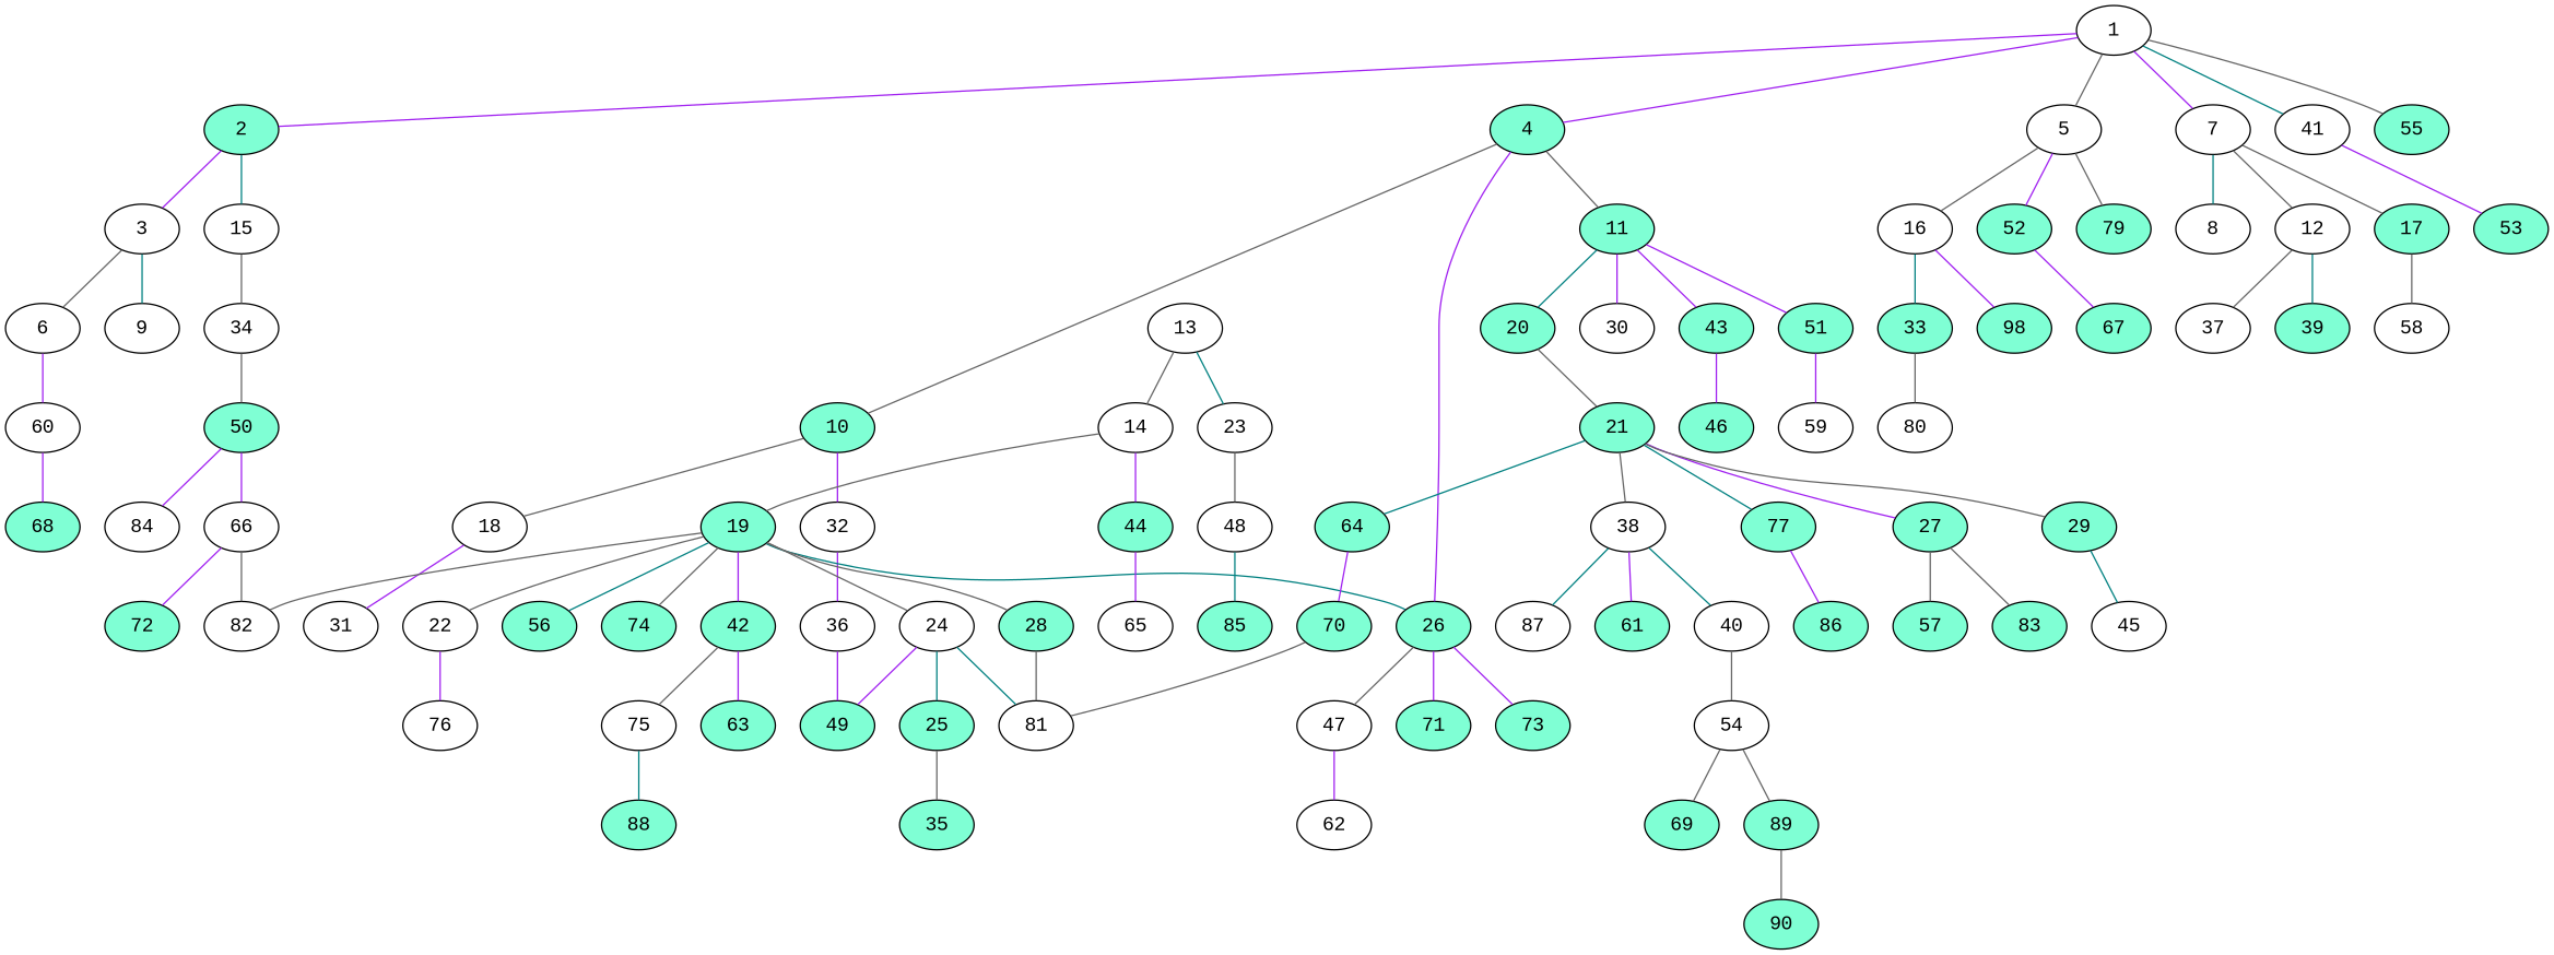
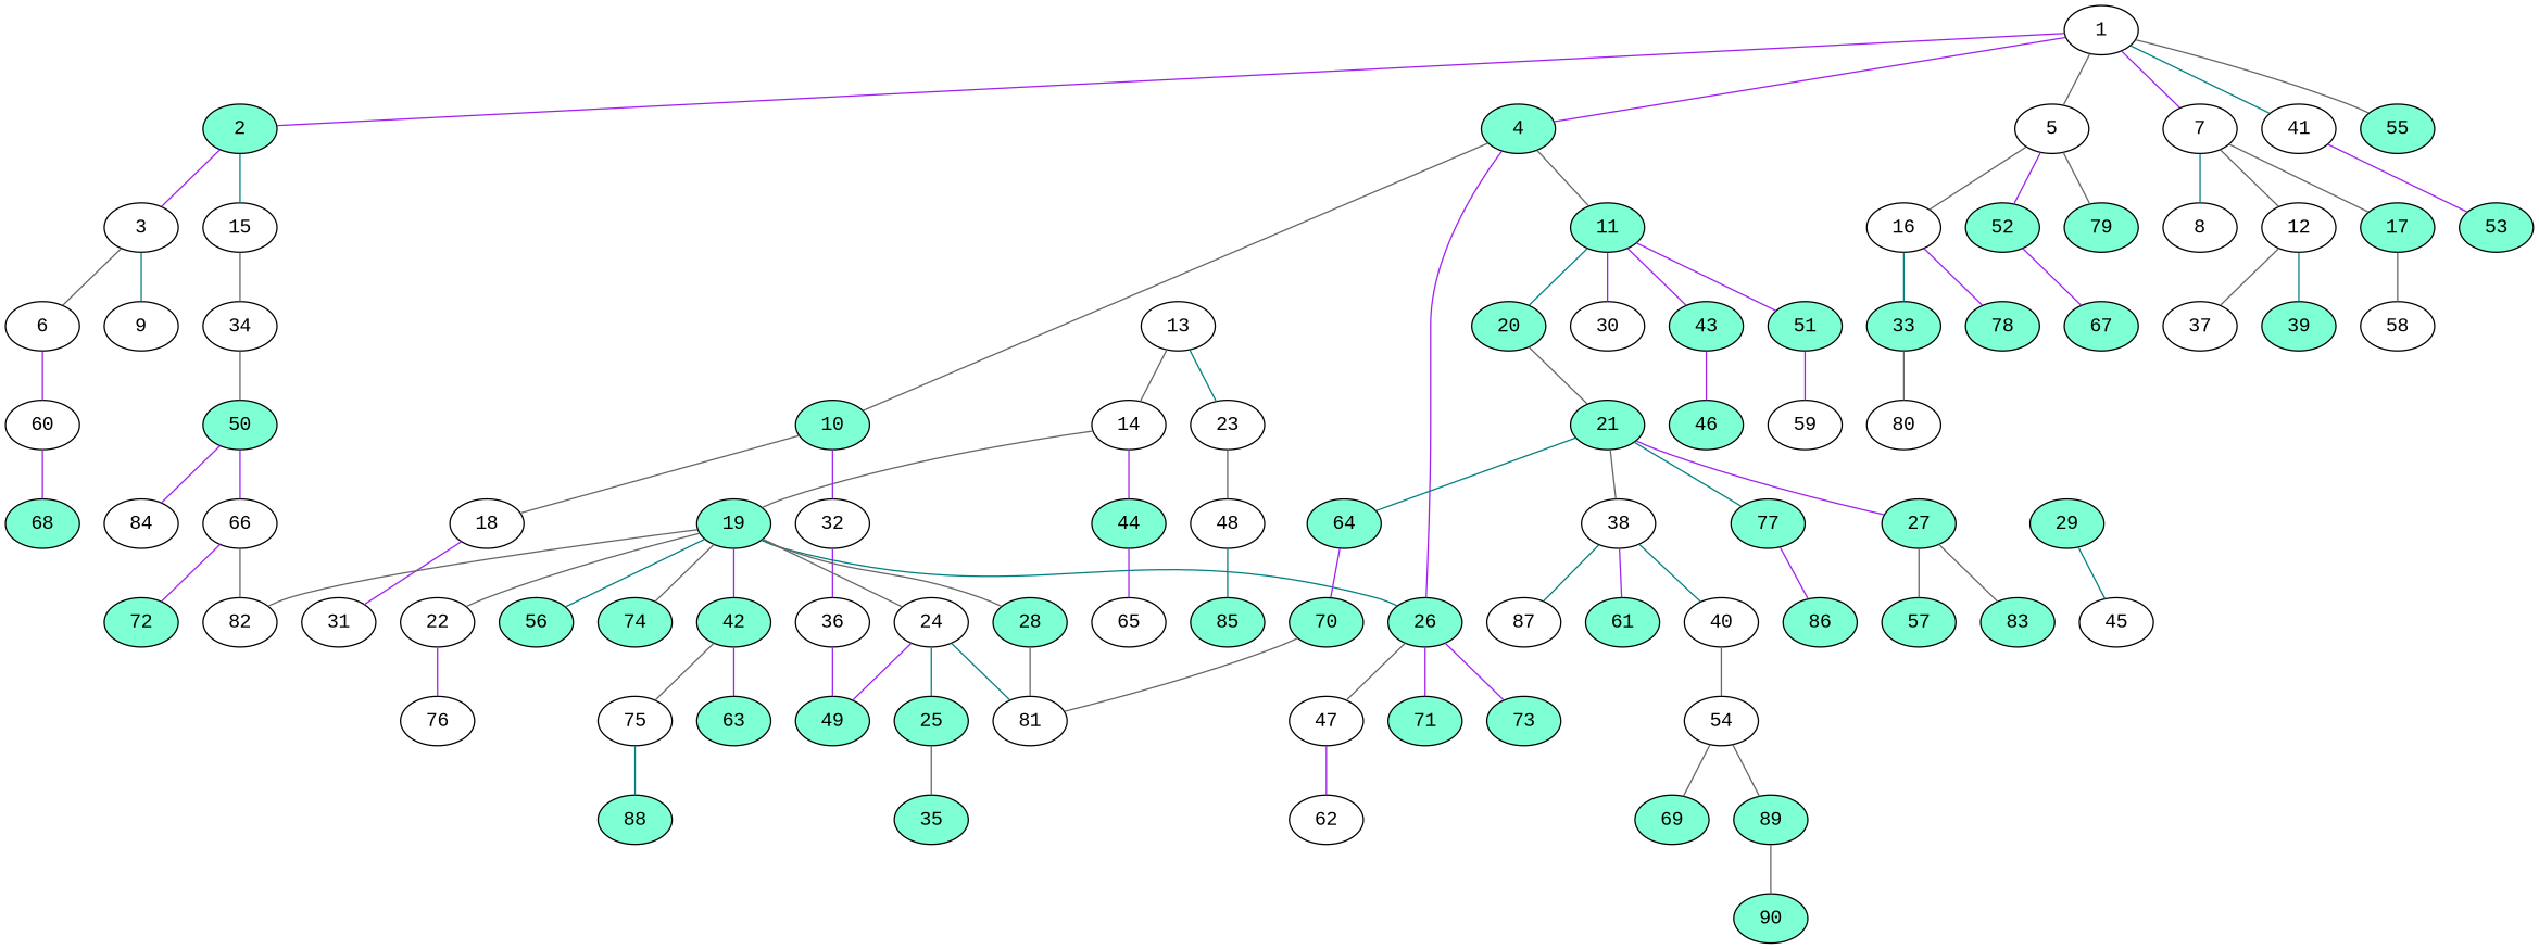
  graph {
    fontname="Liberation Mono"
    node [fillcolor=aquamarine fontname="Liberation Mono" style=filled]
    edge [color=gray40 fontname="Liberation Mono"]
    1 [fillcolor=white]
    2
    4
    5 [fillcolor=white]
    7 [fillcolor=white]
    41 [fillcolor=white]
    55
    3 [fillcolor=white]
    15 [fillcolor=white]
    10
    11
    26
    16 [fillcolor=white]
    52
    79
    8 [fillcolor=white]
    12 [fillcolor=white]
    17
    53
    6 [fillcolor=white]
    9 [fillcolor=white]
    34 [fillcolor=white]
    18 [fillcolor=white]
    32 [fillcolor=white]
    20
    30 [fillcolor=white]
    43
    51
    47 [fillcolor=white]
    71
    73
    33
-   78 [label=98]
+   78
    67
    37 [fillcolor=white]
    39
    13 [fillcolor=white]
    14 [fillcolor=white]
    23 [fillcolor=white]
    58 [fillcolor=white]
    60 [fillcolor=white]
    50
    68
    31 [fillcolor=white]
    36 [fillcolor=white]
    21
    46
    59 [fillcolor=white]
    62 [fillcolor=white]
    80 [fillcolor=white]
    19
    44
    48 [fillcolor=white]
    49
    27
    29
    38 [fillcolor=white]
    64
    77
    22 [fillcolor=white]
    24 [fillcolor=white]
    28
    42
    56
    74
    82 [fillcolor=white]
    65 [fillcolor=white]
    85
    76 [fillcolor=white]
    25
    81 [fillcolor=white]
    63
    75 [fillcolor=white]
    66 [fillcolor=white]
    84 [fillcolor=white]
    35
    88
    57
    83
    45 [fillcolor=white]
    40 [fillcolor=white]
    61
    87 [fillcolor=white]
    70
    86
    54 [fillcolor=white]
    72
    69
    89
    90
    1 -- 2 [color=purple]
    1 -- 4 [color=purple]
    1 -- 5
    1 -- 7 [color=purple]
    1 -- 41 [color=teal]
    1 -- 55
    2 -- 3 [color=purple]
    2 -- 15 [color=teal]
    4 -- 10
    4 -- 11
    4 -- 26 [color=purple]
    5 -- 16
    5 -- 52 [color=purple]
    5 -- 79
    7 -- 8 [color=teal]
    7 -- 12
    7 -- 17
    41 -- 53 [color=purple]
    3 -- 6
    3 -- 9 [color=teal]
    15 -- 34
    10 -- 18
    10 -- 32 [color=purple]
    11 -- 20 [color=teal]
    11 -- 30 [color=purple]
    11 -- 43 [color=purple]
    11 -- 51 [color=purple]
    26 -- 47
    26 -- 71 [color=purple]
    26 -- 73 [color=purple]
    16 -- 33 [color=teal]
    16 -- 78 [color=purple]
    52 -- 67 [color=purple]
    12 -- 37
    12 -- 39 [color=teal]
    17 -- 58
    6 -- 60 [color=purple]
    34 -- 50
    18 -- 31 [color=purple]
    32 -- 36 [color=purple]
    20 -- 21
    43 -- 46 [color=purple]
    51 -- 59 [color=purple]
    47 -- 62 [color=purple]
    33 -- 80
    13 -- 14
    13 -- 23 [color=teal]
    14 -- 19
    14 -- 44 [color=purple]
    23 -- 48
    60 -- 68 [color=purple]
    50 -- 66 [color=purple]
    50 -- 84 [color=purple]
    36 -- 49 [color=purple]
    21 -- 27 [color=purple]
-   21 -- 29
    21 -- 38
    21 -- 64 [color=teal]
    21 -- 77 [color=teal]
    19 -- 26 [color=teal]
    19 -- 22
    19 -- 24
    19 -- 28
    19 -- 42 [color=purple]
    19 -- 56 [color=teal]
    19 -- 74
    19 -- 82
    44 -- 65 [color=purple]
    48 -- 85 [color=teal]
    27 -- 57
    27 -- 83
    29 -- 45 [color=teal]
    38 -- 40 [color=teal]
    38 -- 61 [color=purple]
    38 -- 87 [color=teal]
    64 -- 70 [color=purple]
    77 -- 86 [color=purple]
    22 -- 76 [color=purple]
    24 -- 49 [color=purple]
    24 -- 25 [color=teal]
    24 -- 81 [color=teal]
    28 -- 81
    42 -- 63 [color=purple]
    42 -- 75
    25 -- 35
    75 -- 88 [color=teal]
    66 -- 82
    66 -- 72 [color=purple]
    40 -- 54
    70 -- 81
    54 -- 69
    54 -- 89
    89 -- 90
  }
